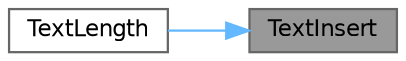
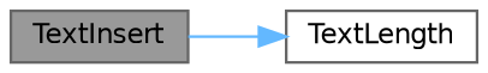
  digraph {
    rankdir=LR
    node [fontname=Helvetica fontsize=10 shape=box style=filled]
    n1 [color=gray40 fillcolor=grey60 fontcolor=black height=0.2 label=TextInsert width=0.4]
    n2 [color=grey40 fillcolor=white height=0.2 label=TextLength width=0.4]
-   n2 -> n1 [color=steelblue1 fontname=Helvetica fontsize=10 labelfontname=Helvetica labelfontsize=10 style=solid]
+   n1 -> n2 [color=steelblue1 fontname=Helvetica fontsize=10 labelfontname=Helvetica labelfontsize=10 style=solid]
  }
